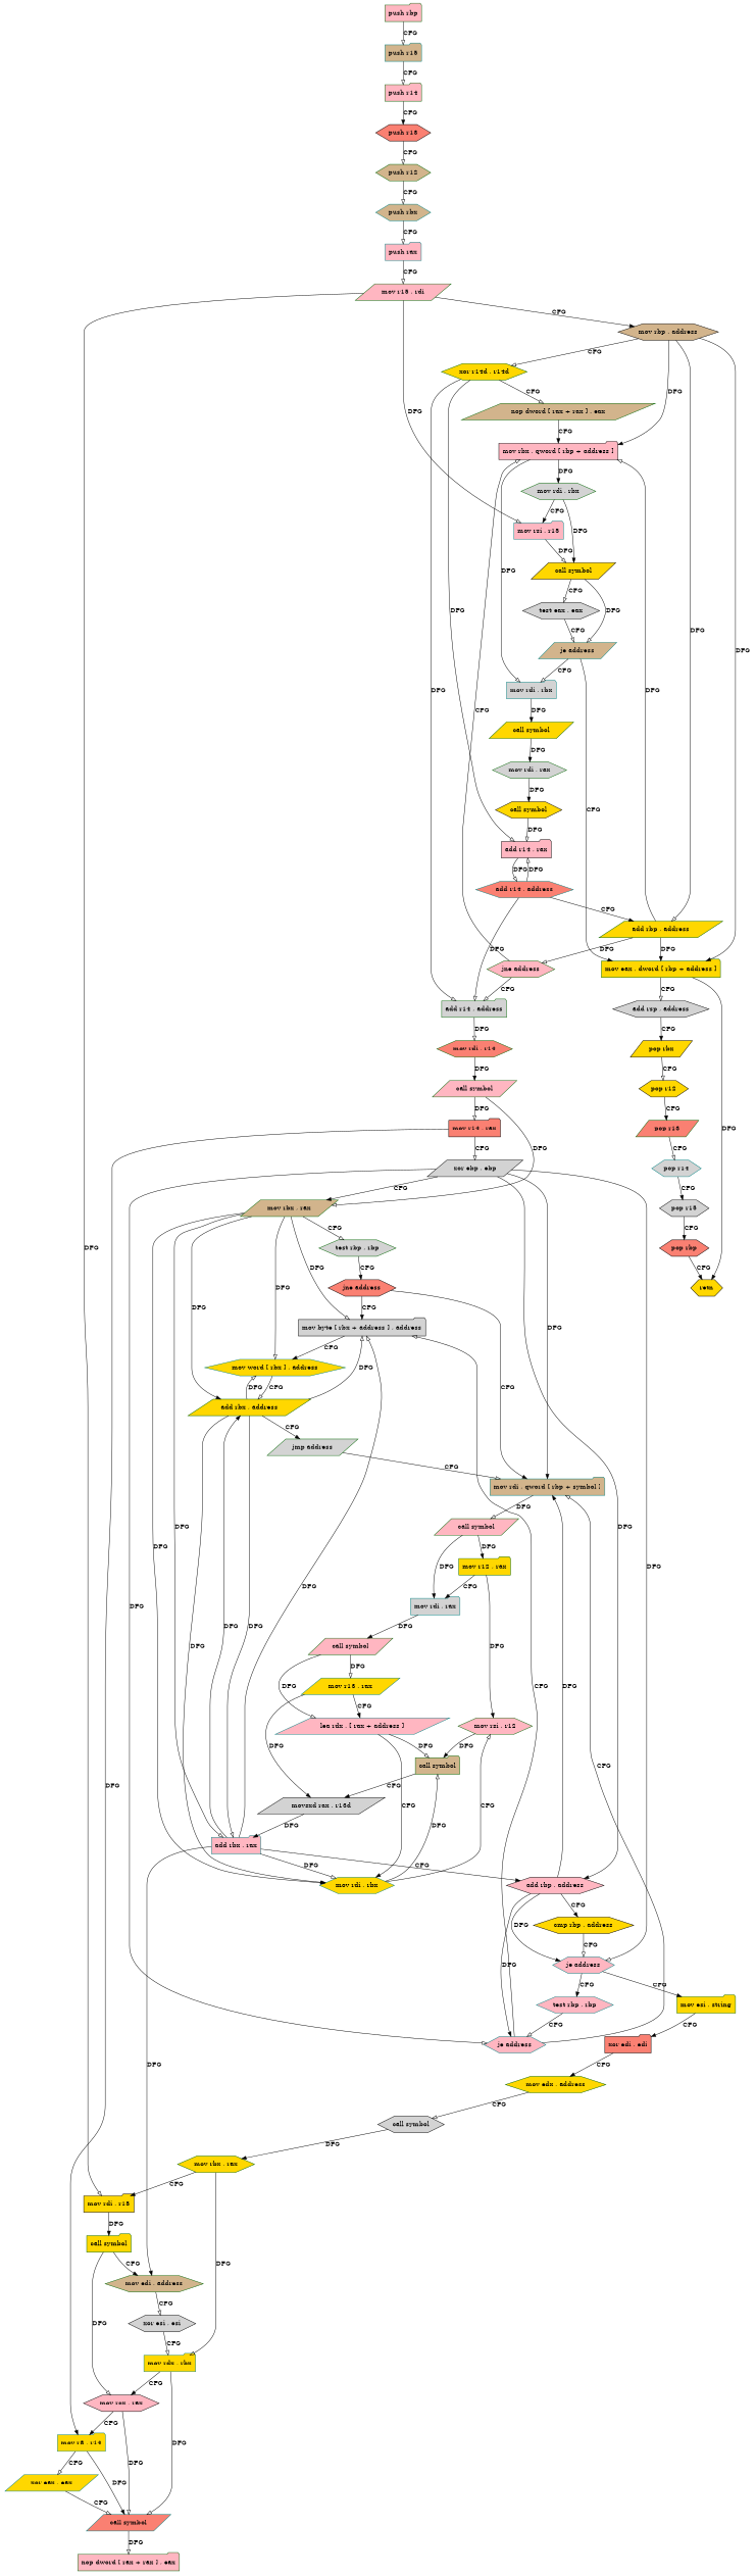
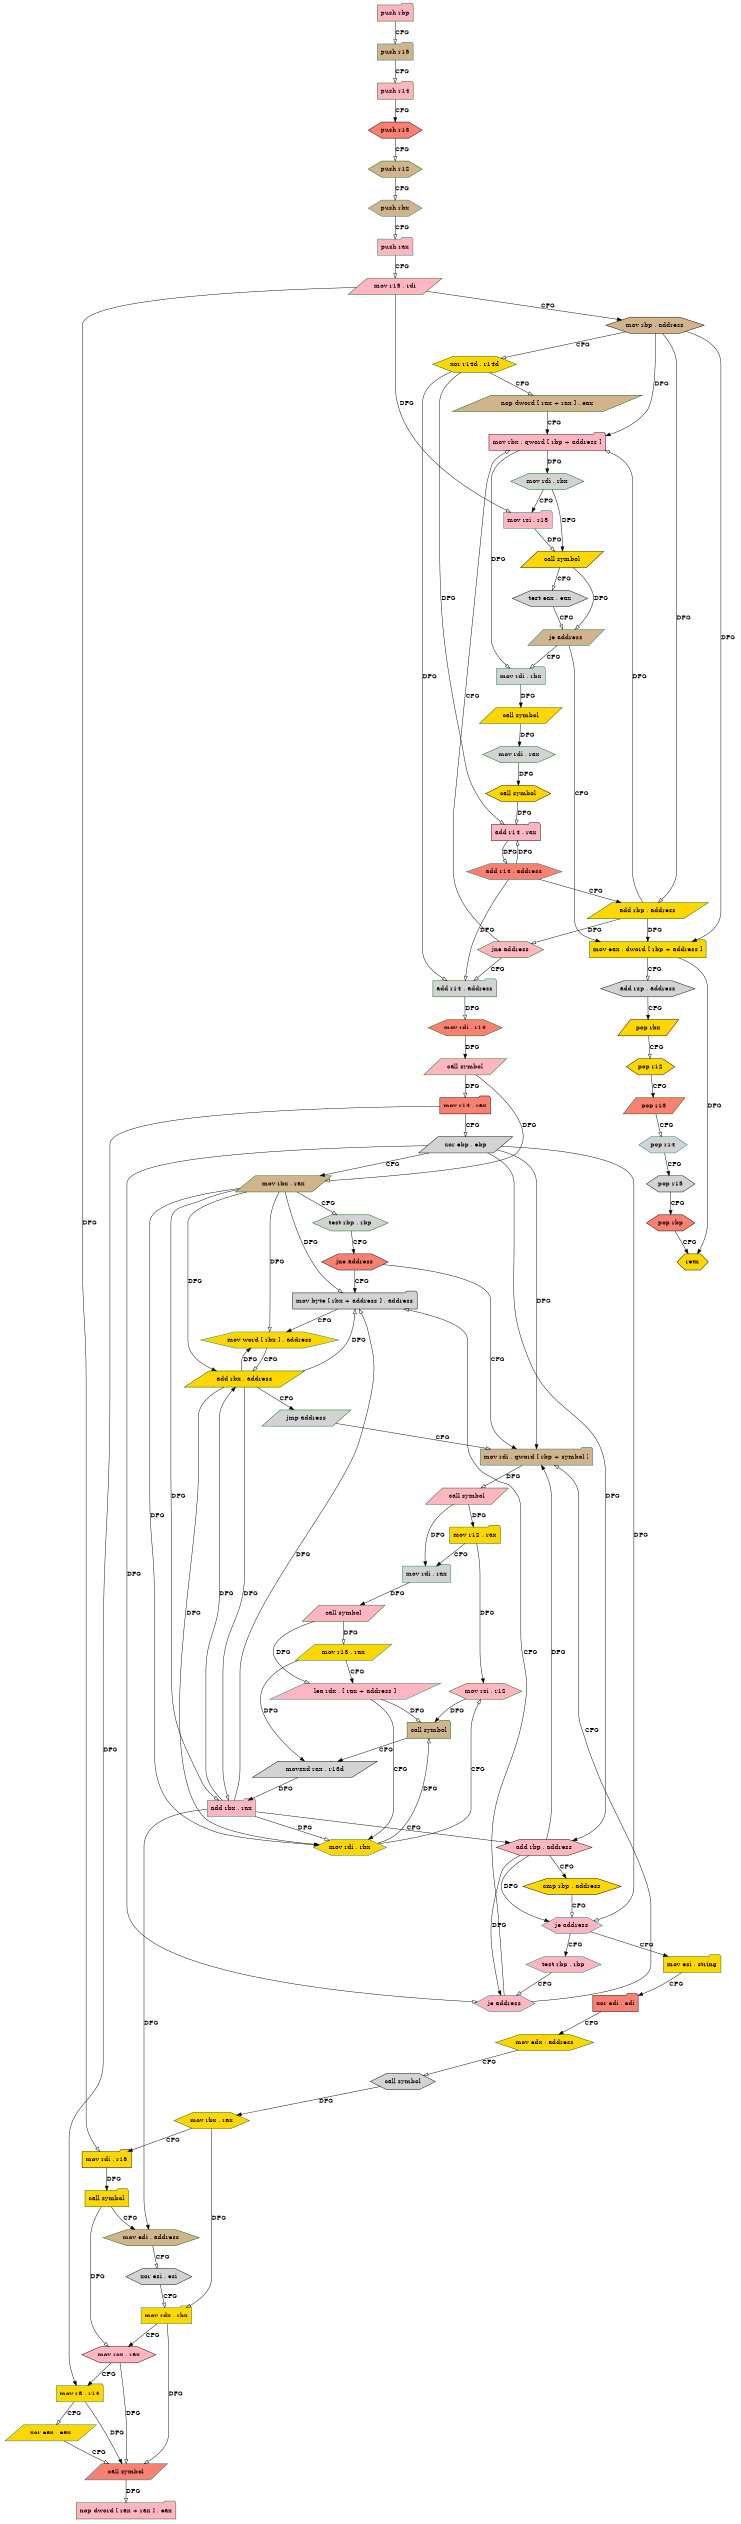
  digraph {
    node [color=darkgreen fillcolor=gold shape=hexagon style=filled]
    edge [arrowhead=onormal]
    n1 [fillcolor=lightpink label="push rbp" shape=folder]
    n2 [color=teal fillcolor=tan label="push r15" shape=folder]
    n3 [fillcolor=lightpink label="push r14" shape=folder]
    n4 [color=black fillcolor=salmon label="push r13"]
    n5 [fillcolor=tan label="push r12"]
    n6 [color=teal fillcolor=tan label="push rbx"]
    n7 [color=teal fillcolor=lightpink label="push rax" shape=folder]
    n8 [fillcolor=lightpink label="mov r15 , rdi" shape=parallelogram]
    n9 [color=black fillcolor=tan label="mov rbp , address"]
    n10 [color=teal fillcolor=lightpink label="mov rsi , r15" shape=folder]
    n11 [color=black label="mov rdi , r15" shape=folder]
    n12 [label="xor r14d , r14d"]
    n13 [color=black fillcolor=lightpink label="mov rbx , qword [ rbp + address ]" shape=folder]
    n14 [label="mov eax , dword [ rbp + address ]" shape=folder]
    n15 [label="add rbp , address" shape=parallelogram]
    n16 [color=black label="call symbol" shape=parallelogram]
    n17 [label="call symbol" shape=folder]
    n18 [fillcolor=tan label="nop dword [ rax + rax ] , eax" shape=parallelogram]
    n19 [color=black fillcolor=lightpink label="add r14 , rax" shape=folder]
    n20 [fillcolor=lightgrey label="add r14 , address" shape=folder]
    n21 [color=teal fillcolor=lightgrey label="mov rdi , rbx" shape=folder]
    n22 [fillcolor=lightgrey label="mov rdi , rbx"]
    n23 [color=black fillcolor=lightgrey label="add rsp , address"]
    n24 [color=black label=retn]
    n25 [fillcolor=lightpink label="jne address"]
    n26 [color=teal fillcolor=salmon label="add r14 , address"]
    n27 [fillcolor=salmon label="mov rdi , r14"]
    n28 [label="call symbol" shape=parallelogram]
    n29 [color=black label="pop rbx" shape=parallelogram]
    n30 [color=black label="pop r12"]
    n31 [fillcolor=salmon label="pop r13" shape=parallelogram]
    n32 [color=teal fillcolor=lightgrey label="pop r14"]
    n33 [color=black fillcolor=lightgrey label="pop r15"]
    n34 [color=black fillcolor=salmon label="pop rbp"]
    n35 [fillcolor=lightgrey label="mov rdi , rax"]
    n36 [color=black label="call symbol"]
    n37 [fillcolor=lightpink label="call symbol" shape=parallelogram]
    n38 [color=black fillcolor=lightgrey label="test eax , eax"]
    n39 [color=teal fillcolor=tan label="je address" shape=parallelogram]
    n40 [color=black fillcolor=salmon label="mov r14 , rax" shape=folder]
    n41 [fillcolor=tan label="mov rbx , rax" shape=parallelogram]
    n42 [color=black fillcolor=lightgrey label="xor ebp , ebp" shape=parallelogram]
    n43 [color=teal label="mov r8 , r14" shape=folder]
    n44 [fillcolor=lightgrey label="test rbp , rbp"]
    n45 [color=black fillcolor=lightgrey label="mov byte [ rbx + address ] , address" shape=folder]
    n46 [color=teal label="mov word [ rbx ] , address"]
    n47 [label="add rbx , address" shape=parallelogram]
    n48 [color=teal label="mov rdi , rbx"]
    n49 [color=teal fillcolor=lightpink label="add rbx , rax" shape=folder]
    n50 [color=teal fillcolor=tan label="mov rdi , qword [ rbp + symbol ]" shape=folder]
    n51 [color=black fillcolor=lightpink label="add rbp , address"]
    n52 [color=teal fillcolor=lightpink label="je address"]
    n53 [color=teal fillcolor=lightpink label="je address"]
    n54 [color=teal fillcolor=salmon label="call symbol" shape=parallelogram]
    n55 [color=teal label="xor eax , eax" shape=parallelogram]
    n56 [fillcolor=lightpink label="call symbol" shape=parallelogram]
    n57 [color=black label="cmp rbp , address"]
    n58 [label="mov esi , string" shape=folder]
    n59 [color=teal fillcolor=lightpink label="test rbp , rbp"]
    n60 [color=black fillcolor=salmon label="jne address"]
    n61 [fillcolor=lightgrey label="jmp address" shape=parallelogram]
    n62 [fillcolor=lightpink label="mov rsi , r12"]
    n63 [fillcolor=tan label="call symbol" shape=folder]
    n64 [fillcolor=tan label="mov edi , address"]
    n65 [label="mov r12 , rax" shape=folder]
    n66 [color=teal fillcolor=lightgrey label="mov rdi , rax" shape=folder]
    n67 [fillcolor=lightpink label="call symbol" shape=parallelogram]
    n68 [color=teal label="mov r13 , rax" shape=parallelogram]
    n69 [color=teal fillcolor=lightpink label="lea rdx , [ rax + address ]" shape=parallelogram]
    n70 [color=black fillcolor=lightgrey label="movsxd rax , r13d" shape=parallelogram]
    n71 [color=black fillcolor=salmon label="xor edi , edi" shape=folder]
    n72 [label="mov edx , address"]
    n73 [color=black fillcolor=lightgrey label="call symbol"]
    n74 [label="mov rbx , rax"]
    n75 [color=teal label="mov rdx , rbx" shape=folder]
    n76 [color=black fillcolor=lightpink label="mov rcx , rax"]
    n77 [color=black fillcolor=lightgrey label="xor esi , esi"]
    n78 [fillcolor=lightpink label="nop dword [ rax + rax ] , eax" shape=folder]
    n1 -> n2 [label=CFG]
    n2 -> n3 [label=CFG]
    n3 -> n4 [arrowhead=normal label=CFG]
    n4 -> n5 [label=CFG]
    n5 -> n6 [label=CFG]
    n6 -> n7 [label=CFG]
    n7 -> n8 [label=CFG]
    n8 -> n9 [arrowhead=normal label=CFG]
    n8 -> n10 [label=DFG]
    n8 -> n11 [label=DFG]
    n9 -> n12 [label=CFG]
    n9 -> n13 [arrowhead=normal label=DFG]
    n9 -> n14 [arrowhead=normal label=DFG]
    n9 -> n15 [label=DFG]
    n10 -> n16 [label=DFG]
    n11 -> n17 [arrowhead=normal label=DFG]
    n12 -> n18 [label=CFG]
    n12 -> n19 [label=DFG]
    n12 -> n20 [label=DFG]
    n13 -> n21 [label=DFG]
    n13 -> n22 [arrowhead=normal label=DFG]
    n14 -> n23 [label=CFG]
    n14 -> n24 [arrowhead=normal label=DFG]
    n15 -> n13 [label=DFG]
    n15 -> n14 [arrowhead=normal label=DFG]
    n15 -> n25 [label=DFG]
    n16 -> n38 [label=CFG]
    n16 -> n39 [label=DFG]
    n17 -> n64 [arrowhead=normal label=CFG]
    n17 -> n76 [label=DFG]
    n18 -> n13 [arrowhead=normal label=CFG]
    n19 -> n26 [label=DFG]
    n20 -> n27 [label=DFG]
    n21 -> n28 [arrowhead=normal label=DFG]
    n22 -> n10 [arrowhead=normal label=CFG]
    n22 -> n16 [arrowhead=normal label=DFG]
    n23 -> n29 [arrowhead=normal label=CFG]
    n25 -> n13 [label=CFG]
    n25 -> n20 [label=CFG]
    n26 -> n15 [arrowhead=normal label=CFG]
    n26 -> n19 [label=DFG]
    n26 -> n20 [label=DFG]
    n27 -> n37 [arrowhead=normal label=DFG]
    n28 -> n35 [arrowhead=normal label=DFG]
    n29 -> n30 [label=CFG]
    n30 -> n31 [arrowhead=normal label=CFG]
    n31 -> n32 [label=CFG]
    n32 -> n33 [arrowhead=normal label=CFG]
    n33 -> n34 [arrowhead=normal label=CFG]
    n34 -> n24 [arrowhead=normal label=CFG]
    n35 -> n36 [arrowhead=normal label=DFG]
    n36 -> n19 [label=DFG]
    n37 -> n40 [label=DFG]
    n37 -> n41 [label=DFG]
    n38 -> n39 [label=CFG]
    n39 -> n14 [arrowhead=normal label=CFG]
    n39 -> n21 [label=CFG]
    n40 -> n42 [label=CFG]
    n40 -> n43 [arrowhead=normal label=DFG]
    n41 -> n44 [label=CFG]
    n41 -> n45 [label=DFG]
    n41 -> n46 [label=DFG]
    n41 -> n47 [arrowhead=normal label=DFG]
    n41 -> n48 [arrowhead=normal label=DFG]
    n41 -> n49 [label=DFG]
    n42 -> n41 [arrowhead=normal label=CFG]
    n42 -> n50 [arrowhead=normal label=DFG]
    n42 -> n51 [arrowhead=normal label=DFG]
    n42 -> n52 [label=DFG]
    n42 -> n53 [label=DFG]
    n43 -> n54 [arrowhead=normal label=DFG]
    n43 -> n55 [label=CFG]
    n44 -> n60 [arrowhead=normal label=CFG]
    n45 -> n46 [arrowhead=normal label=CFG]
    n46 -> n47 [label=CFG]
    n47 -> n45 [label=DFG]
-   n47 -> n46 [label=DFG]
+   n47 -> n46 [arrowhead=normal label=DFG]
    n47 -> n48 [arrowhead=normal label=DFG]
    n47 -> n49 [label=DFG]
    n47 -> n61 [arrowhead=normal label=CFG]
    n48 -> n62 [label=CFG]
    n48 -> n63 [label=DFG]
    n49 -> n45 [label=DFG]
    n49 -> n47 [arrowhead=normal label=DFG]
    n49 -> n48 [label=DFG]
    n49 -> n51 [arrowhead=normal label=CFG]
    n49 -> n64 [arrowhead=normal label=DFG]
    n50 -> n56 [label=DFG]
    n51 -> n50 [arrowhead=normal label=DFG]
    n51 -> n52 [arrowhead=normal label=DFG]
    n51 -> n53 [arrowhead=normal label=DFG]
    n51 -> n57 [arrowhead=normal label=CFG]
    n52 -> n58 [arrowhead=normal label=CFG]
    n52 -> n59 [arrowhead=normal label=CFG]
    n53 -> n45 [label=CFG]
    n53 -> n50 [label=CFG]
    n54 -> n78 [label=DFG]
    n55 -> n54 [label=CFG]
    n56 -> n65 [arrowhead=normal label=DFG]
    n56 -> n66 [arrowhead=normal label=DFG]
    n57 -> n52 [label=CFG]
    n58 -> n71 [arrowhead=normal label=CFG]
    n59 -> n53 [label=CFG]
    n60 -> n45 [arrowhead=normal label=CFG]
    n60 -> n50 [arrowhead=normal label=CFG]
    n61 -> n50 [label=CFG]
    n62 -> n63 [arrowhead=normal label=DFG]
    n63 -> n70 [arrowhead=normal label=CFG]
    n64 -> n77 [label=CFG]
    n65 -> n62 [arrowhead=normal label=DFG]
    n65 -> n66 [arrowhead=normal label=CFG]
    n66 -> n67 [arrowhead=normal label=DFG]
    n67 -> n68 [label=DFG]
    n67 -> n69 [label=DFG]
    n68 -> n69 [arrowhead=normal label=CFG]
    n68 -> n70 [arrowhead=normal label=DFG]
    n69 -> n48 [arrowhead=normal label=CFG]
    n69 -> n63 [label=DFG]
    n70 -> n49 [arrowhead=normal label=DFG]
    n71 -> n72 [arrowhead=normal label=CFG]
    n72 -> n73 [label=CFG]
    n73 -> n74 [arrowhead=normal label=DFG]
    n74 -> n11 [arrowhead=normal label=CFG]
    n74 -> n75 [label=DFG]
    n75 -> n54 [label=DFG]
    n75 -> n76 [arrowhead=normal label=CFG]
    n76 -> n43 [arrowhead=normal label=CFG]
    n76 -> n54 [label=DFG]
    n77 -> n75 [label=CFG]
  }
